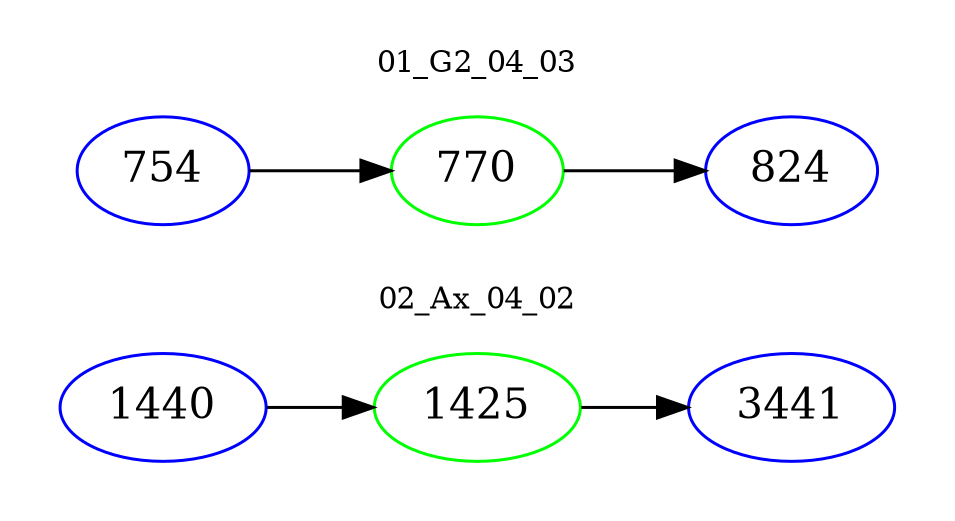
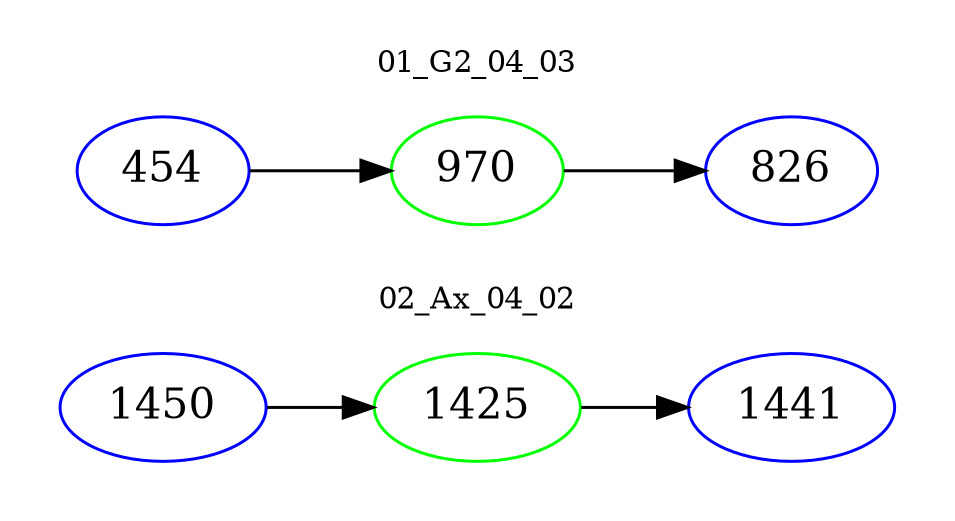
  digraph {
    rankdir=LR
    node [color=blue]
    edge [color=black]
-   n1 [label=1440]
+   n1 [label=1450]
    n2 [color=green label=1425]
-   n3 [label=3441]
-   n4 [label=754]
-   n5 [color=green label=770]
-   n6 [label=824]
+   n3 [label=1441]
+   n4 [label=454]
+   n5 [color=green label=970]
+   n6 [label=826]
    subgraph cluster_1 {
      color=white
      fontsize=10
      label="02_Ax_04_02"
      n1
      n2
      n3
    }
    subgraph cluster_2 {
      color=white
      fontsize=10
      label="01_G2_04_03"
      n4
      n5
      n6
    }
    n1 -> n2
    n2 -> n3
    n4 -> n5
    n5 -> n6
  }
